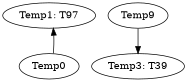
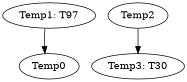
  digraph {
    ordering=out
    n1 [label="Temp1: T97"]
    Temp0
-   Temp2 [label=Temp9]
-   "Temp3: T30" [label="Temp3: T39"]
-   Temp0 -> n1
+   Temp2
+   "Temp3: T30"
+   n1 -> Temp0
    Temp2 -> "Temp3: T30"
  }
